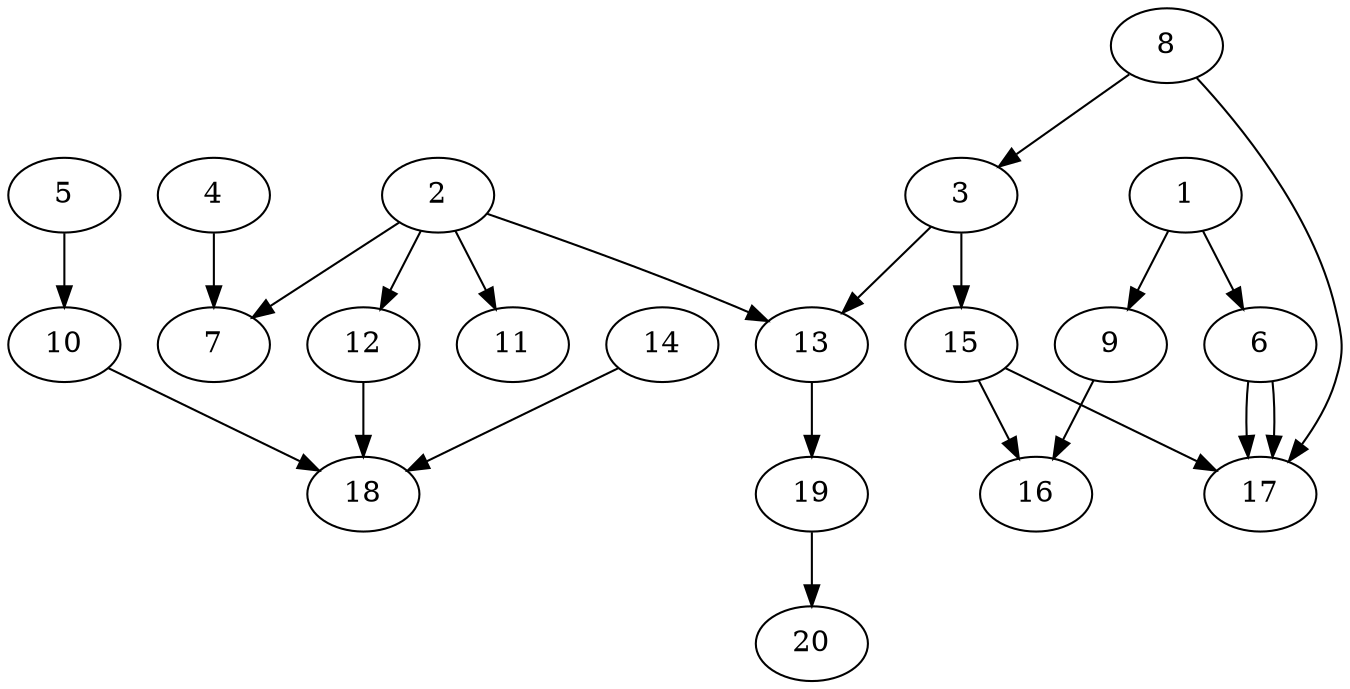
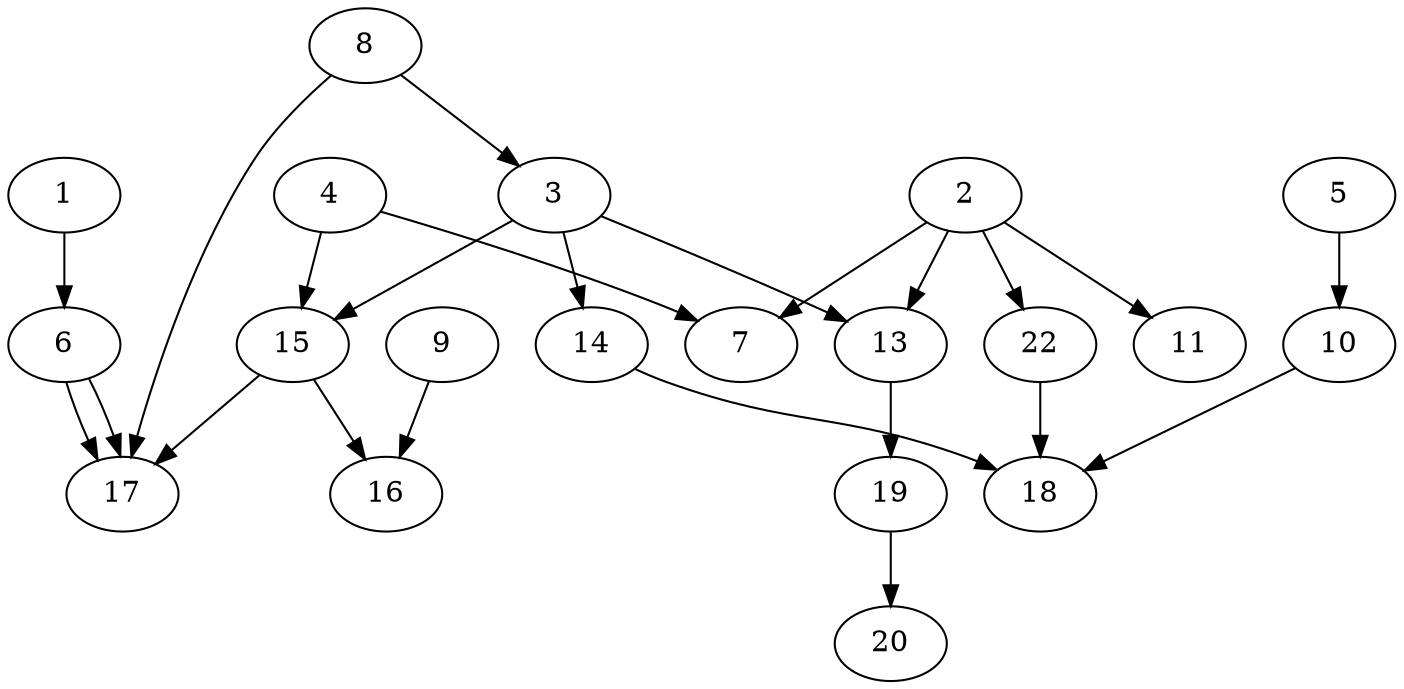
  digraph {
    node [alpha=0.17]
    1 [alpha=0.14 expect_size=38587392]
    6 [expect_size=11307008]
    9 [alpha=0.15 expect_size=5361664]
    17 [alpha=0.09 expect_size=36250624]
    16 [alpha=0.10 expect_size=43882496]
    2 [alpha=0.03 expect_size=36622336]
    7 [alpha=0.15 expect_size=17084416]
    11 [alpha=0.12 expect_size=5816320]
-   12 [alpha=0.08 expect_size=39337984]
+   12 [alpha=0.08 expect_size=39337984 label=22]
    13 [alpha=0.13 expect_size=47047680]
    18 [alpha=0.00 expect_size=23774208]
    19 [alpha=0.02 expect_size=49034240]
    20 [alpha=0.18 expect_size=37724160]
    3 [alpha=0.03 expect_size=24265728]
    14 [alpha=0.16 expect_size=6689792]
    15 [alpha=0.00 expect_size=44091392]
    8 [alpha=0.11 expect_size=35453952]
    4 [alpha=0.16 expect_size=18748416]
    5 [alpha=0.20 expect_size=5440512]
    10 [expect_size=11397120]
    1 -> 6
-   1 -> 9
    6 -> 17
    6 -> 17
    9 -> 16
    2 -> 7
    2 -> 11
    2 -> 12
    2 -> 13
    12 -> 18
    13 -> 19
    19 -> 20
    3 -> 13
+   3 -> 14
    3 -> 15
    14 -> 18
    15 -> 17
    15 -> 16
    8 -> 17
    8 -> 3
    4 -> 7
+   4 -> 15
    5 -> 10
    10 -> 18
  }
